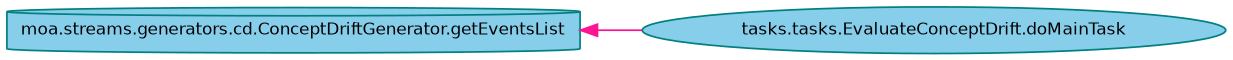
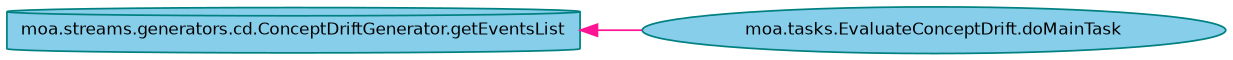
  digraph {
    rankdir=LR
    node [color=teal fillcolor=skyblue fontname=Helvetica fontsize=10 style=filled]
    n1 [fontcolor=black height=0.2 label="moa.streams.generators.cd.ConceptDriftGenerator.getEventsList" shape=cylinder width=0.4]
-   n2 [height=0.2 label="tasks.tasks.EvaluateConceptDrift.doMainTask" shape=ellipse width=0.4]
+   n2 [height=0.2 label="moa.tasks.EvaluateConceptDrift.doMainTask" shape=ellipse width=0.4]
    n1 -> n2 [color=deeppink dir=back fontname=Helvetica fontsize=10 labelfontname=Helvetica labelfontsize=10 style=solid]
  }
